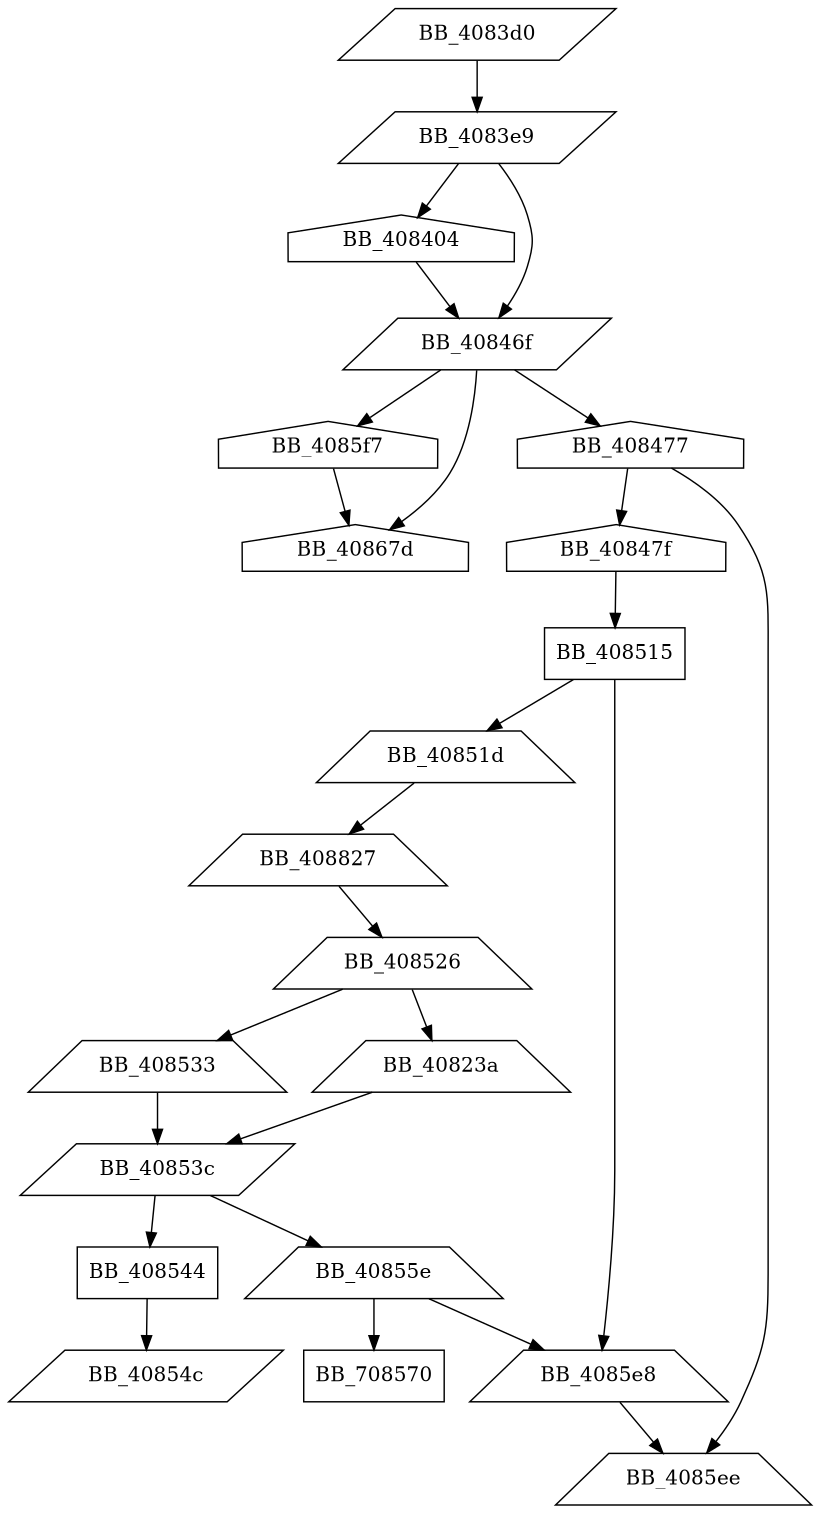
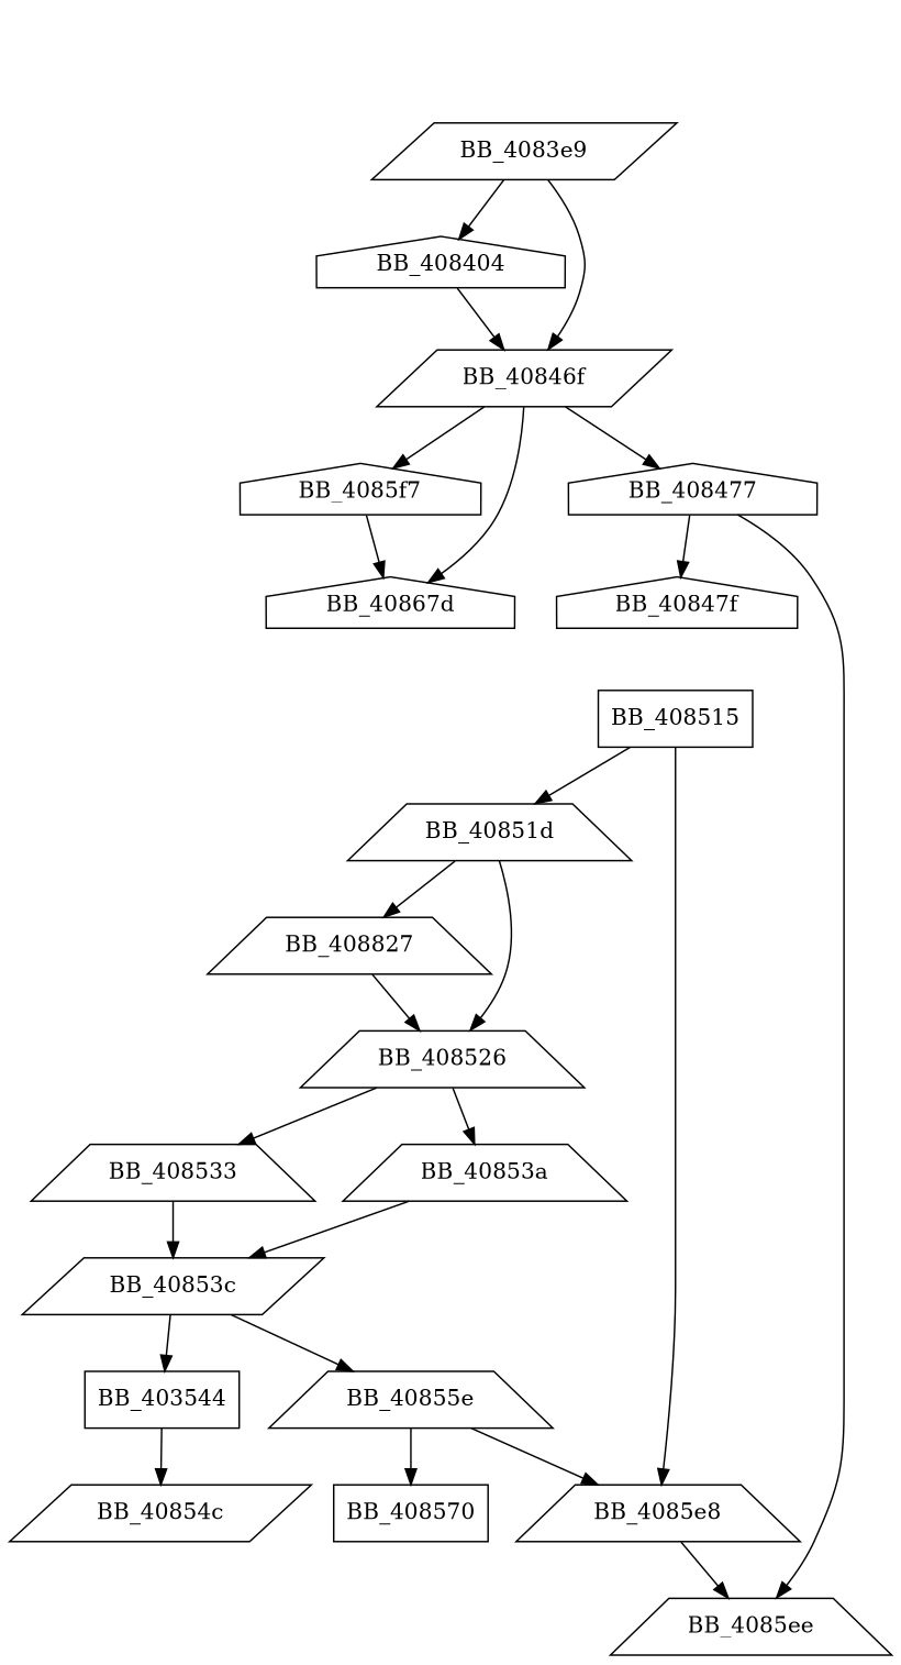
  digraph {
    node [shape=trapezium]
-   BB_4083d0 [shape=parallelogram]
    BB_4083e9 [shape=parallelogram]
    BB_408404 [shape=house]
    BB_40846f [shape=parallelogram]
    BB_4085f7 [shape=house]
    BB_40867d [shape=house]
    BB_408477 [shape=house]
    BB_40847f [shape=house]
    BB_4085ee
    BB_408515 [shape=box]
    BB_40851d
    BB_4085e8
    n13 [label=BB_408827]
    n14 [label=BB_408526]
    BB_408533
-   BB_40853a [label=BB_40823a]
+   BB_40853a
    BB_40853c [shape=parallelogram]
-   BB_408544 [shape=box]
+   BB_408544 [shape=box label=BB_403544]
    BB_40855e
    BB_40854c [shape=parallelogram]
-   BB_408570 [shape=box label=BB_708570]
-   BB_4083d0 -> BB_4083e9
+   BB_408570 [shape=box]
    BB_4083e9 -> BB_408404
    BB_4083e9 -> BB_40846f
    BB_408404 -> BB_40846f
    BB_40846f -> BB_4085f7
    BB_40846f -> BB_40867d
    BB_40846f -> BB_408477
    BB_4085f7 -> BB_40867d
    BB_408477 -> BB_40847f
    BB_408477 -> BB_4085ee
-   BB_40847f -> BB_408515
    BB_408515 -> BB_40851d
    BB_408515 -> BB_4085e8
    BB_40851d -> n13
+   BB_40851d -> n14
    BB_4085e8 -> BB_4085ee
    n13 -> n14
    n14 -> BB_408533
    n14 -> BB_40853a
    BB_408533 -> BB_40853c
    BB_40853a -> BB_40853c
    BB_40853c -> BB_408544
    BB_40853c -> BB_40855e
    BB_408544 -> BB_40854c
    BB_40855e -> BB_4085e8
    BB_40855e -> BB_408570
  }
